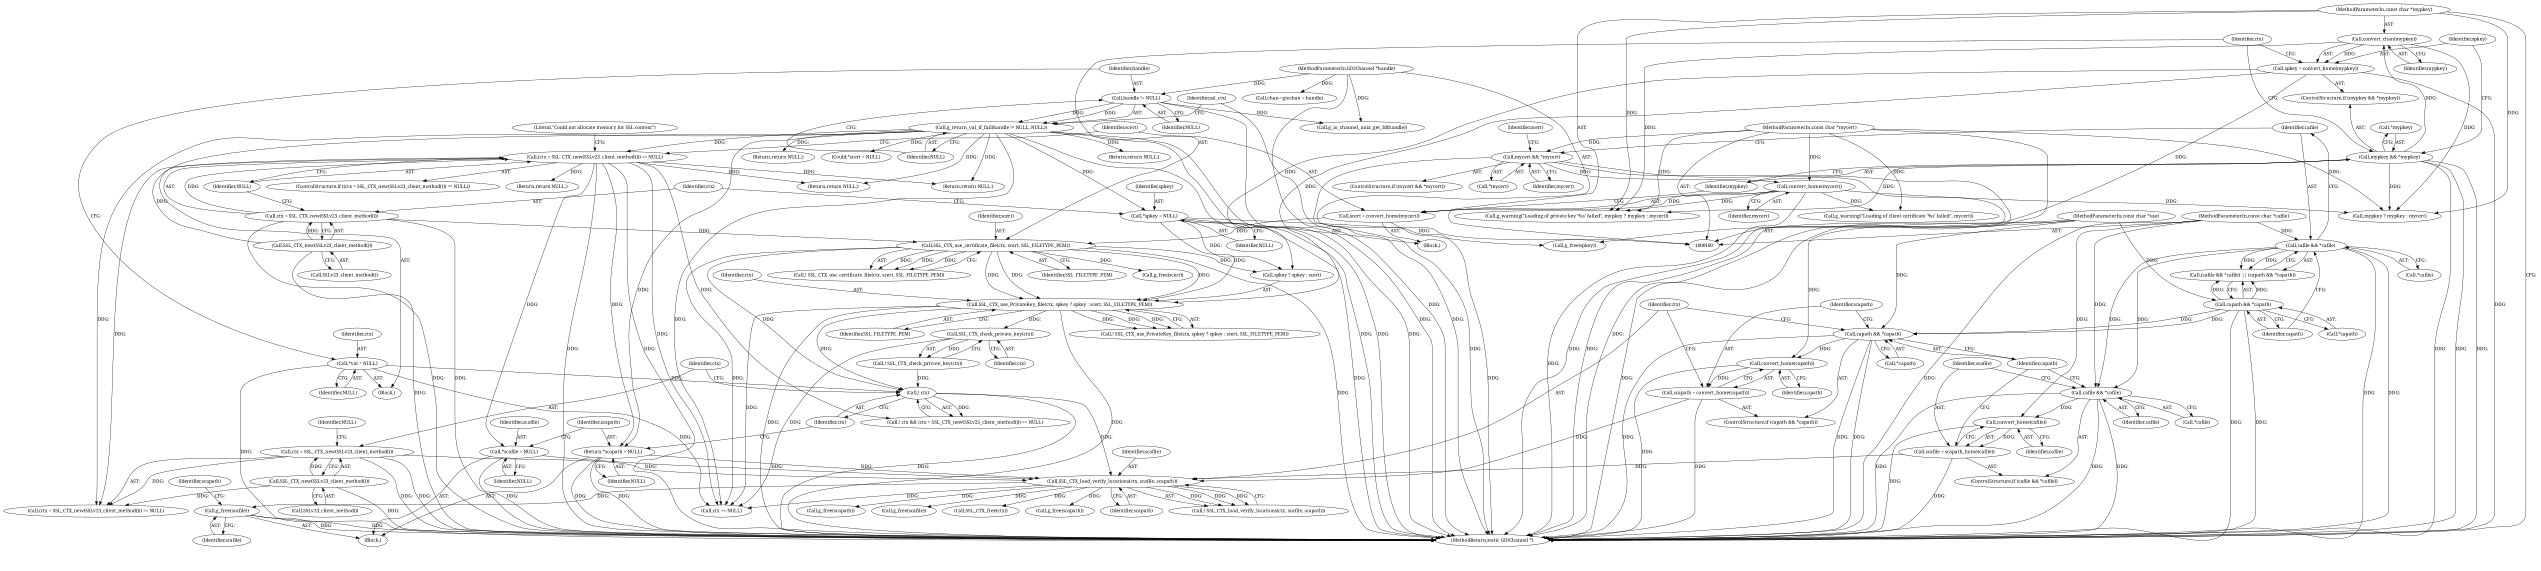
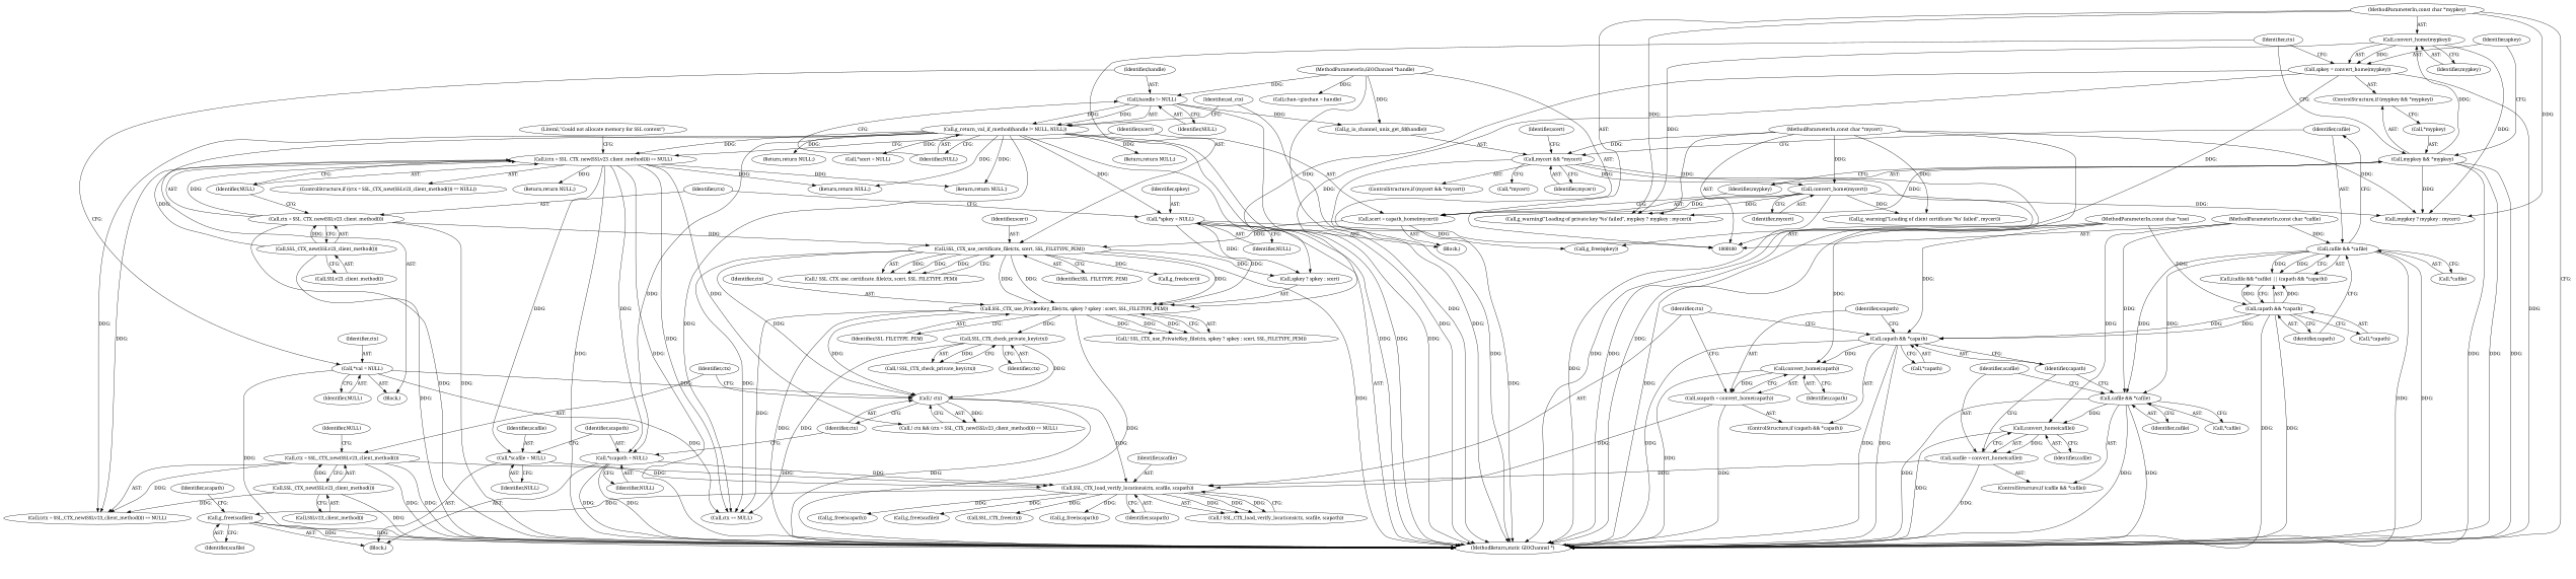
  digraph {
    fontname="Noto Serif"
    node [fontname="Noto Serif"]
    edge [fontname="Noto Serif"]
    n1 [label="(Call,g_free(scafile))"]
    n2 [label="(Identifier,scafile)"]
    n3 [label="(MethodReturn,static GIOChannel *)"]
    n4 [label="(Block,)"]
    n5 [label="(Call,SSL_CTX_load_verify_locations(ctx, scafile, scapath))"]
    n6 [label="(Call,g_free(scapath))"]
    n7 [label="(Call,! SSL_CTX_load_verify_locations(ctx, scafile, scapath))"]
    n8 [label="(Call,SSL_CTX_free(ctx))"]
    n9 [label="(Identifier,scapath)"]
    n10 [label="(Call,ctx == NULL)"]
    n11 [label="(Call,g_free(scapath))"]
    n12 [label="(Call,g_free(scafile))"]
    n13 [label="(Call,! ctx)"]
    n14 [label="(Call,! ctx && (ctx = SSL_CTX_new(SSLv23_client_method())) == NULL)"]
    n15 [label="(Identifier,ctx)"]
-   n16 [label="(Return,*scapath = NULL)"]
+   n16 [label="(Call,*scapath = NULL)"]
    n17 [label="(Call,SSL_CTX_use_PrivateKey_file(ctx, spkey ? spkey : scert, SSL_FILETYPE_PEM))"]
    n18 [label="(Call,SSL_CTX_check_private_key(ctx))"]
    n19 [label="(Call,! SSL_CTX_use_PrivateKey_file(ctx, spkey ? spkey : scert, SSL_FILETYPE_PEM))"]
    n20 [label="(Identifier,SSL_FILETYPE_PEM)"]
    n21 [label="(Call,! SSL_CTX_check_private_key(ctx))"]
    n22 [label="(Identifier,ctx)"]
    n23 [label="(Call,SSL_CTX_use_certificate_file(ctx, scert, SSL_FILETYPE_PEM))"]
    n24 [label="(Call,! SSL_CTX_use_certificate_file(ctx, scert, SSL_FILETYPE_PEM))"]
    n25 [label="(Call,spkey ? spkey : scert)"]
    n26 [label="(Identifier,SSL_FILETYPE_PEM)"]
    n27 [label="(Call,g_free(scert))"]
    n28 [label="(Call,ctx = SSL_CTX_new(SSLv23_client_method()))"]
    n29 [label="(Call,SSL_CTX_new(SSLv23_client_method()))"]
    n30 [label="(Call,(ctx = SSL_CTX_new(SSLv23_client_method())) == NULL)"]
    n31 [label="(Call,SSLv23_client_method())"]
    n32 [label="(Call,*scafile = NULL)"]
    n33 [label="(Return,return NULL;)"]
    n34 [label="(Return,return NULL;)"]
    n35 [label="(Call,(ctx = SSL_CTX_new(SSLv23_client_method())) == NULL)"]
    n36 [label="(ControlStructure,if ((ctx = SSL_CTX_new(SSLv23_client_method())) == NULL))"]
    n37 [label="(Return,return NULL;)"]
    n38 [label="(Identifier,NULL)"]
-   n39 [label="(Call,scert = convert_home(mycert))"]
+   n39 [label="(Call,scert = capath_home(mycert))"]
    n40 [label="(Block,)"]
    n41 [label="(Call,convert_home(mycert))"]
    n42 [label="(Call,g_warning(\"Loading of client certificate '%s' failed\", mycert))"]
    n43 [label="(Call,mypkey ? mypkey : mycert)"]
    n44 [label="(Identifier,mycert)"]
    n45 [label="(Call,g_warning(\"Loading of private key '%s' failed\", mypkey ? mypkey : mycert))"]
    n46 [label="(Call,mycert && *mycert)"]
    n47 [label="(ControlStructure,if (mycert && *mycert))"]
    n48 [label="(Call,*mycert)"]
    n49 [label="(Identifier,mycert)"]
    n50 [label="(MethodParameterIn,const char *mycert)"]
    1000100
    n52 [label="(Call,*spkey = NULL)"]
    n53 [label="(Identifier,NULL)"]
    n54 [label="(Call,g_free(spkey))"]
-   n55 [label="(Call,g_return_val_if_fail(handle != NULL, NULL))"]
+   n55 [label="(Call,g_return_val_if_method(handle != NULL, NULL))"]
    n56 [label="(Block,)"]
    n57 [label="(Return,return NULL;)"]
    n58 [label="(Identifier,NULL)"]
    n59 [label="(Return,return NULL;)"]
-   n60 [label="(Could,*scert = NULL)"]
+   n60 [label="(Call,*scert = NULL)"]
    n61 [label="(Identifier,NULL)"]
    n62 [label="(Identifier,NULL)"]
    n63 [label="(Call,handle != NULL)"]
    n64 [label="(Call,g_io_channel_unix_get_fd(handle))"]
    n65 [label="(Identifier,NULL)"]
    n66 [label="(MethodParameterIn,GIOChannel *handle)"]
    n67 [label="(Call,chan->giochan = handle)"]
    n68 [label="(Call,spkey = convert_home(mypkey))"]
    n69 [label="(ControlStructure,if (mypkey && *mypkey))"]
-   n70 [label="(Call,convert_chan(mypkey))"]
+   n70 [label="(Call,convert_home(mypkey))"]
    n71 [label="(Identifier,mypkey)"]
    n72 [label="(Call,mypkey && *mypkey)"]
    n73 [label="(Identifier,mypkey)"]
    n74 [label="(Call,*mypkey)"]
    n75 [label="(MethodParameterIn,const char *mypkey)"]
    n76 [label="(Call,*val = NULL)"]
    n77 [label="(Identifier,NULL)"]
    n78 [label="(Call,ctx = SSL_CTX_new(SSLv23_client_method()))"]
    n79 [label="(Call,SSL_CTX_new(SSLv23_client_method()))"]
    n80 [label="(Call,SSLv23_client_method())"]
-   n81 [label="(Call,scafile = scapath_home(cafile))"]
+   n81 [label="(Call,scafile = convert_home(cafile))"]
    n82 [label="(Call,convert_home(cafile))"]
    n83 [label="(ControlStructure,if (cafile && *cafile))"]
    n84 [label="(Identifier,cafile)"]
    n85 [label="(Call,cafile && *cafile)"]
    n86 [label="(Identifier,cafile)"]
    n87 [label="(Call,*cafile)"]
    n88 [label="(Call,cafile && *cafile)"]
    n89 [label="(Identifier,cafile)"]
    n90 [label="(Call,*cafile)"]
    n91 [label="(Call,(cafile && *cafile) || (capath && *capath))"]
    n92 [label="(Call,capath && *capath)"]
    n93 [label="(MethodParameterIn,const char *cafile)"]
    n94 [label="(Call,scapath = convert_home(capath))"]
    n95 [label="(Call,convert_home(capath))"]
    n96 [label="(ControlStructure,if (capath && *capath))"]
    n97 [label="(Identifier,capath)"]
    n98 [label="(Call,capath && *capath)"]
    n99 [label="(Call,*capath)"]
    n100 [label="(Identifier,capath)"]
    n101 [label="(Identifier,capath)"]
    n102 [label="(Call,*capath)"]
    n103 [label="(MethodParameterIn,const char *use)"]
    n104 [label="(Identifier,NULL)"]
    n105 [label="(Identifier,scafile)"]
    n106 [label="(Identifier,scapath)"]
    n107 [label="(Literal,\"Could not allocate memory for SSL context\")"]
    n108 [label="(Identifier,scert)"]
    n109 [label="(Identifier,scapath)"]
    n110 [label="(Identifier,ctx)"]
    n111 [label="(Identifier,ssl_ctx)"]
    n112 [label="(Identifier,scafile)"]
    n113 [label="(Identifier,ctx)"]
    n114 [label="(Identifier,scapath)"]
    n115 [label="(Identifier,ctx)"]
    n116 [label="(Identifier,ctx)"]
    n117 [label="(Identifier,spkey)"]
    n118 [label="(Identifier,ctx)"]
    n119 [label="(Identifier,scert)"]
    n120 [label="(Identifier,scert)"]
    n121 [label="(Identifier,spkey)"]
    n122 [label="(Identifier,scafile)"]
    n123 [label="(Identifier,ctx)"]
    n124 [label="(Identifier,handle)"]
    n1 -> n2 [label="CFG: "]
    n1 -> n3 [label="DDG: "]
    n1 -> n3 [label="DDG: "]
    n1 -> n4 [label="AST: "]
    n2 -> n1 [label="AST: "]
    n5 -> n1 [label="DDG: "]
    n5 -> n6 [label="DDG: "]
    n5 -> n7 [label="AST: "]
    n5 -> n7 [label="DDG: "]
    n5 -> n7 [label="DDG: "]
    n5 -> n7 [label="DDG: "]
    n5 -> n8 [label="DDG: "]
    n5 -> n9 [label="CFG: "]
-   n5 -> n10 [label="DDG: "]
    n5 -> n11 [label="DDG: "]
    n5 -> n12 [label="DDG: "]
    n7 -> n5 [label="CFG: "]
    n9 -> n5 [label="AST: "]
    n13 -> n3 [label="DDG: "]
    n13 -> n5 [label="DDG: "]
    n13 -> n14 [label="AST: "]
    n13 -> n14 [label="DDG: "]
    n13 -> n15 [label="CFG: "]
    n14 -> n13 [label="CFG: "]
    n15 -> n13 [label="AST: "]
    n15 -> n16 [label="CFG: "]
    n16 -> n3 [label="DDG: "]
    n16 -> n3 [label="DDG: "]
    n16 -> n4 [label="AST: "]
    n16 -> n5 [label="DDG: "]
    n16 -> n62 [label="CFG: "]
    n17 -> n3 [label="DDG: "]
    n17 -> n3 [label="DDG: "]
    n17 -> n10 [label="DDG: "]
    n17 -> n13 [label="DDG: "]
    n17 -> n18 [label="DDG: "]
    n17 -> n19 [label="AST: "]
    n17 -> n19 [label="DDG: "]
    n17 -> n19 [label="DDG: "]
    n17 -> n19 [label="DDG: "]
    n17 -> n20 [label="CFG: "]
    n18 -> n10 [label="DDG: "]
-   n21 -> n13 [label="DDG: "]
+   n18 -> n13 [label="DDG: "]
    n18 -> n21 [label="AST: "]
    n18 -> n21 [label="DDG: "]
    n18 -> n22 [label="CFG: "]
    n19 -> n17 [label="CFG: "]
    n20 -> n17 [label="AST: "]
    n21 -> n18 [label="CFG: "]
    n22 -> n18 [label="AST: "]
    n23 -> n3 [label="DDG: "]
    n23 -> n10 [label="DDG: "]
    n23 -> n13 [label="DDG: "]
    n23 -> n17 [label="DDG: "]
    n23 -> n17 [label="DDG: "]
    n23 -> n17 [label="DDG: "]
    n23 -> n24 [label="AST: "]
    n23 -> n24 [label="DDG: "]
    n23 -> n24 [label="DDG: "]
    n23 -> n24 [label="DDG: "]
    n23 -> n25 [label="DDG: "]
    n23 -> n26 [label="CFG: "]
    n23 -> n27 [label="DDG: "]
    n24 -> n23 [label="CFG: "]
    n25 -> n17 [label="AST: "]
    n26 -> n23 [label="AST: "]
    n28 -> n3 [label="DDG: "]
    n28 -> n3 [label="DDG: "]
    n28 -> n23 [label="DDG: "]
    n28 -> n29 [label="CFG: "]
    n28 -> n30 [label="AST: "]
    n28 -> n30 [label="DDG: "]
    n29 -> n3 [label="DDG: "]
    n29 -> n28 [label="AST: "]
    n29 -> n28 [label="DDG: "]
    n29 -> n30 [label="DDG: "]
    n29 -> n31 [label="CFG: "]
    n30 -> n3 [label="DDG: "]
    n30 -> n3 [label="DDG: "]
    n30 -> n10 [label="DDG: "]
    n30 -> n14 [label="DDG: "]
    n30 -> n16 [label="DDG: "]
    n30 -> n32 [label="DDG: "]
    n30 -> n33 [label="DDG: "]
    n30 -> n34 [label="DDG: "]
    n30 -> n35 [label="DDG: "]
    n30 -> n36 [label="AST: "]
    n30 -> n37 [label="DDG: "]
    n30 -> n38 [label="CFG: "]
    n31 -> n29 [label="AST: "]
-   n32 -> n3 [label="DDG: "]
    n32 -> n4 [label="AST: "]
    n32 -> n5 [label="DDG: "]
    n32 -> n61 [label="CFG: "]
    n38 -> n28 [label="CFG: "]
    n38 -> n30 [label="AST: "]
    n39 -> n3 [label="DDG: "]
    n39 -> n23 [label="DDG: "]
    n39 -> n40 [label="AST: "]
    n41 -> n3 [label="DDG: "]
    n41 -> n39 [label="AST: "]
    n41 -> n39 [label="DDG: "]
    n41 -> n42 [label="DDG: "]
    n41 -> n43 [label="DDG: "]
    n41 -> n44 [label="CFG: "]
    n41 -> n45 [label="DDG: "]
    n44 -> n41 [label="AST: "]
    n46 -> n3 [label="DDG: "]
    n46 -> n3 [label="DDG: "]
    n46 -> n3 [label="DDG: "]
    n46 -> n41 [label="DDG: "]
    n46 -> n47 [label="AST: "]
-   n46 -> n48 [label="AST: "]
+   n46 -> n48 [label="CFG: "]
    n46 -> n49 [label="CFG: "]
-   n48 -> n46 [label="AST: "]
+   n64 -> n46 [label="AST: "]
    n49 -> n46 [label="AST: "]
    n50 -> n3 [label="DDG: "]
    n50 -> n41 [label="DDG: "]
    n50 -> n42 [label="DDG: "]
    n50 -> n43 [label="DDG: "]
    n50 -> n45 [label="DDG: "]
    n50 -> n46 [label="DDG: "]
    n50 -> 1000100 [label="AST: "]
-   n52 -> n3 [label="DDG: "]
+   n52 -> n3 [label="AST: "]
    n52 -> n17 [label="DDG: "]
    n52 -> n25 [label="DDG: "]
    n52 -> n40 [label="AST: "]
    n52 -> n53 [label="CFG: "]
    n52 -> n54 [label="DDG: "]
    n53 -> n52 [label="AST: "]
    n55 -> n3 [label="DDG: "]
    n55 -> n3 [label="DDG: "]
    n55 -> n3 [label="DDG: "]
    n55 -> n10 [label="DDG: "]
    n55 -> n16 [label="DDG: "]
    n55 -> n30 [label="DDG: "]
    n55 -> n33 [label="DDG: "]
    n55 -> n34 [label="DDG: "]
    n55 -> n35 [label="DDG: "]
    n55 -> n52 [label="DDG: "]
    n55 -> n56 [label="AST: "]
    n55 -> n57 [label="DDG: "]
    n55 -> n58 [label="CFG: "]
    n55 -> n59 [label="DDG: "]
    n55 -> n60 [label="DDG: "]
    n58 -> n55 [label="AST: "]
    n58 -> n63 [label="CFG: "]
    n61 -> n32 [label="AST: "]
    n62 -> n16 [label="AST: "]
    n63 -> n3 [label="DDG: "]
    n63 -> n55 [label="AST: "]
    n63 -> n55 [label="DDG: "]
    n63 -> n55 [label="DDG: "]
    n63 -> n64 [label="DDG: "]
    n63 -> n65 [label="CFG: "]
    n65 -> n63 [label="AST: "]
    n66 -> n3 [label="DDG: "]
    n66 -> 1000100 [label="AST: "]
    n66 -> n63 [label="DDG: "]
    n66 -> n64 [label="DDG: "]
    n66 -> n67 [label="DDG: "]
    n68 -> n3 [label="DDG: "]
    n68 -> n17 [label="DDG: "]
    n68 -> n25 [label="DDG: "]
    n68 -> n54 [label="DDG: "]
    n68 -> n69 [label="AST: "]
    n70 -> n43 [label="DDG: "]
    n70 -> n45 [label="DDG: "]
    n70 -> n68 [label="AST: "]
    n70 -> n68 [label="DDG: "]
    n70 -> n71 [label="CFG: "]
    n71 -> n70 [label="AST: "]
    n72 -> n3 [label="DDG: "]
    n72 -> n3 [label="DDG: "]
    n72 -> n3 [label="DDG: "]
    n72 -> n43 [label="DDG: "]
    n72 -> n45 [label="DDG: "]
    n72 -> n69 [label="AST: "]
    n72 -> n70 [label="DDG: "]
    n72 -> n73 [label="CFG: "]
-   n72 -> n74 [label="CFG: "]
+   n69 -> n74 [label="CFG: "]
    n73 -> n39 [label="CFG: "]
    n73 -> n72 [label="AST: "]
    n74 -> n72 [label="AST: "]
    n75 -> n3 [label="CFG: "]
    n75 -> n43 [label="DDG: "]
    n75 -> n45 [label="DDG: "]
    n75 -> 1000100 [label="AST: "]
    n75 -> n70 [label="AST: "]
    n76 -> n3 [label="DDG: "]
    n76 -> n10 [label="DDG: "]
    n76 -> n13 [label="DDG: "]
    n76 -> n56 [label="AST: "]
    n76 -> n77 [label="CFG: "]
    n77 -> n76 [label="AST: "]
    n78 -> n3 [label="DDG: "]
    n78 -> n3 [label="DDG: "]
    n78 -> n5 [label="DDG: "]
    n78 -> n35 [label="AST: "]
    n78 -> n35 [label="DDG: "]
    n78 -> n79 [label="CFG: "]
    n79 -> n3 [label="DDG: "]
    n79 -> n35 [label="DDG: "]
    n79 -> n78 [label="AST: "]
    n79 -> n78 [label="DDG: "]
    n79 -> n80 [label="CFG: "]
    n80 -> n79 [label="AST: "]
    n81 -> n3 [label="DDG: "]
    n81 -> n5 [label="DDG: "]
    n81 -> n82 [label="CFG: "]
    n81 -> n83 [label="AST: "]
    n82 -> n3 [label="DDG: "]
    n82 -> n81 [label="AST: "]
    n82 -> n81 [label="DDG: "]
    n82 -> n84 [label="CFG: "]
    n84 -> n82 [label="AST: "]
    n85 -> n3 [label="DDG: "]
    n85 -> n3 [label="DDG: "]
    n85 -> n3 [label="DDG: "]
    n85 -> n82 [label="DDG: "]
    n85 -> n83 [label="AST: "]
    n85 -> n86 [label="CFG: "]
    n85 -> n87 [label="CFG: "]
    n86 -> n85 [label="AST: "]
    n87 -> n85 [label="AST: "]
    n88 -> n3 [label="DDG: "]
    n88 -> n3 [label="DDG: "]
    n88 -> n85 [label="DDG: "]
    n88 -> n85 [label="DDG: "]
    n88 -> n89 [label="CFG: "]
    n88 -> n90 [label="CFG: "]
    n88 -> n91 [label="AST: "]
    n88 -> n91 [label="DDG: "]
    n88 -> n91 [label="DDG: "]
    n89 -> n46 [label="CFG: "]
    n89 -> n88 [label="AST: "]
    n90 -> n88 [label="AST: "]
    n91 -> n88 [label="CFG: "]
    n91 -> n92 [label="CFG: "]
    n92 -> n3 [label="DDG: "]
    n92 -> n3 [label="DDG: "]
    n92 -> n91 [label="AST: "]
    n92 -> n91 [label="DDG: "]
    n92 -> n91 [label="DDG: "]
    n92 -> n98 [label="DDG: "]
    n92 -> n98 [label="DDG: "]
    n92 -> n101 [label="CFG: "]
    n92 -> n102 [label="CFG: "]
-   n93 -> n3 [label="DDG: "]
    n93 -> 1000100 [label="AST: "]
    n93 -> n82 [label="DDG: "]
    n93 -> n85 [label="DDG: "]
    n93 -> n88 [label="DDG: "]
    n94 -> n3 [label="DDG: "]
    n94 -> n5 [label="DDG: "]
    n94 -> n95 [label="CFG: "]
    n94 -> n96 [label="AST: "]
    n95 -> n3 [label="DDG: "]
    n95 -> n94 [label="AST: "]
    n95 -> n94 [label="DDG: "]
    n95 -> n97 [label="CFG: "]
    n97 -> n95 [label="AST: "]
    n98 -> n3 [label="DDG: "]
    n98 -> n3 [label="DDG: "]
    n98 -> n3 [label="DDG: "]
    n98 -> n95 [label="DDG: "]
    n98 -> n96 [label="AST: "]
    n98 -> n99 [label="CFG: "]
    n98 -> n100 [label="CFG: "]
    n99 -> n98 [label="AST: "]
    n100 -> n81 [label="CFG: "]
    n100 -> n85 [label="CFG: "]
    n100 -> n98 [label="AST: "]
    n101 -> n88 [label="CFG: "]
    n101 -> n92 [label="AST: "]
    n102 -> n92 [label="AST: "]
    n103 -> n3 [label="DDG: "]
    n103 -> 1000100 [label="AST: "]
    n103 -> n92 [label="DDG: "]
    n103 -> n95 [label="DDG: "]
    n103 -> n98 [label="DDG: "]
    n104 -> n78 [label="CFG: "]
    n105 -> n5 [label="AST: "]
    n106 -> n94 [label="AST: "]
    n106 -> n98 [label="CFG: "]
    n107 -> n30 [label="CFG: "]
    n108 -> n46 [label="CFG: "]
    n109 -> n16 [label="AST: "]
    n109 -> n32 [label="CFG: "]
    n110 -> n23 [label="AST: "]
    n110 -> n68 [label="CFG: "]
    n110 -> n72 [label="CFG: "]
    n111 -> n3 [label="DDG: "]
    n111 -> n55 [label="CFG: "]
    n112 -> n32 [label="AST: "]
    n113 -> n17 [label="AST: "]
    n114 -> n1 [label="CFG: "]
    n115 -> n13 [label="CFG: "]
    n115 -> n78 [label="AST: "]
    n116 -> n5 [label="AST: "]
    n116 -> n94 [label="CFG: "]
    n116 -> n98 [label="CFG: "]
    n117 -> n68 [label="AST: "]
    n117 -> n72 [label="CFG: "]
    n118 -> n28 [label="AST: "]
    n118 -> n52 [label="CFG: "]
    n119 -> n30 [label="CFG: "]
    n119 -> n39 [label="AST: "]
    n120 -> n23 [label="AST: "]
    n121 -> n52 [label="AST: "]
    n122 -> n81 [label="AST: "]
    n122 -> n85 [label="CFG: "]
    n123 -> n76 [label="AST: "]
    n124 -> n63 [label="AST: "]
    n124 -> n76 [label="CFG: "]
  }
